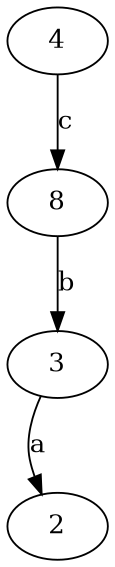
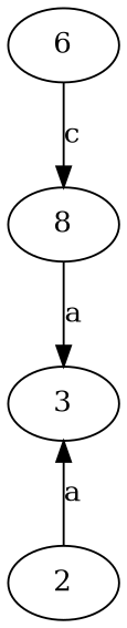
  strict digraph {
-   6 [label=4]
+   6
    8
    3
    2
    6 -> 8 [label=c]
-   8 -> 3 [label=b]
-   3 -> 2 [label=a]
+   8 -> 3 [label=a]
+   2 -> 3 [label=a]
  }
